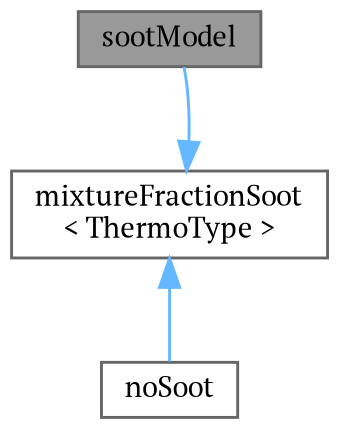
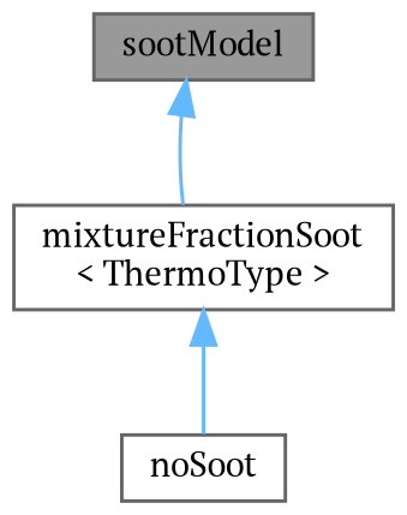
  digraph {
    fontname="PT Serif"
    node [color=gray40 fillcolor=white fontname="PT Serif" fontsize=10 shape=box style=filled]
    edge [color=steelblue1 dir=back fontname="PT Serif" fontsize=10 labelfontname=Helvetica labelfontsize=10 style=solid]
    n1 [fillcolor=grey60 fontcolor=black height=0.2 label=sootModel width=0.4]
    n2 [height=0.2 label="mixtureFractionSoot\l\< ThermoType \>" width=0.4]
    n3 [height=0.2 label=noSoot width=0.4]
-   n2 -> n1
+   n1 -> n2
    n2 -> n3
  }
